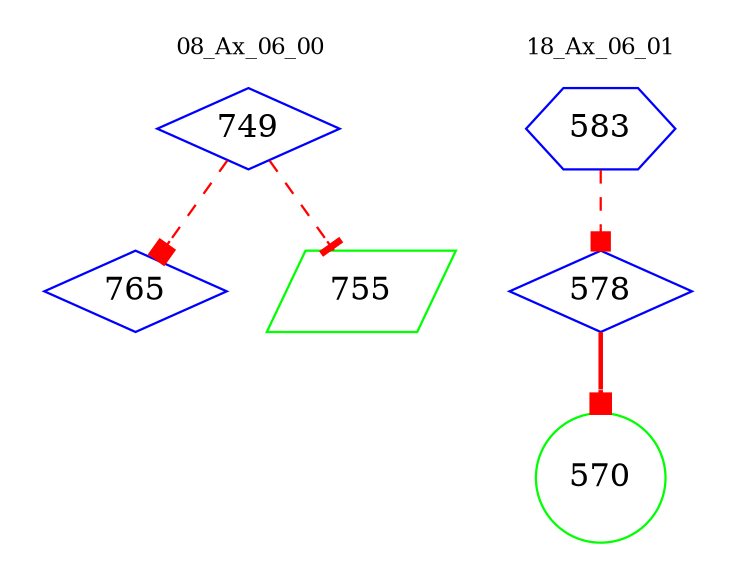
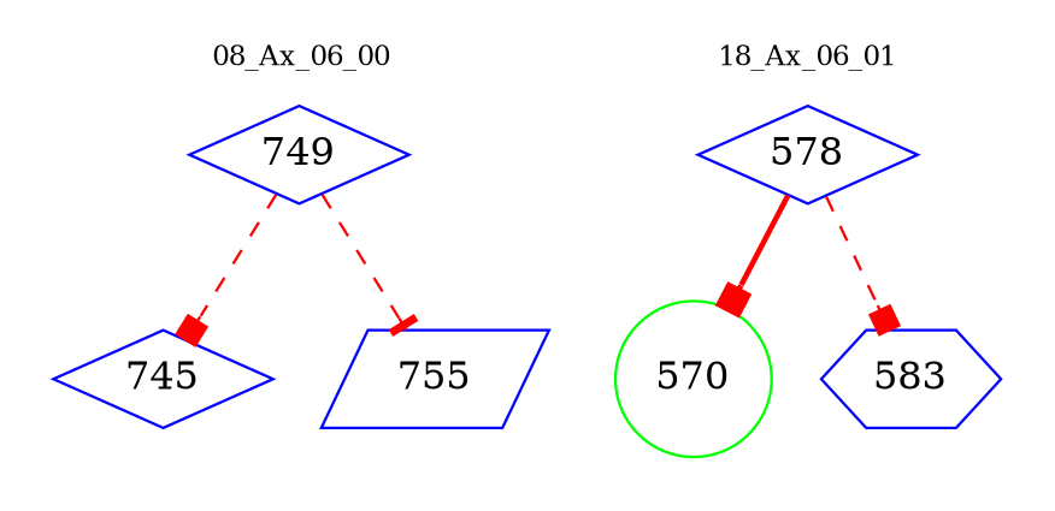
  digraph {
    node [color=blue shape=diamond]
    edge [arrowhead=box color=red style=dashed]
    n1 [label=749]
-   n2 [label=765]
-   n3 [color=green label=755 shape=parallelogram]
+   n2 [label=745]
+   n3 [label=755 shape=parallelogram]
    n4 [label=578]
    n5 [color=green label=570 shape=circle]
    n6 [label=583 shape=hexagon]
    subgraph cluster_1 {
      color=white
      fontsize=10
      label="08_Ax_06_00"
      n1
      n2
      n3
    }
    subgraph cluster_2 {
      color=white
      fontsize=10
      label="18_Ax_06_01"
      n4
      n5
      n6
    }
    n1 -> n2
    n1 -> n3 [arrowhead=tee]
    n4 -> n5 [style=bold]
-   n6 -> n4
+   n4 -> n6
  }
